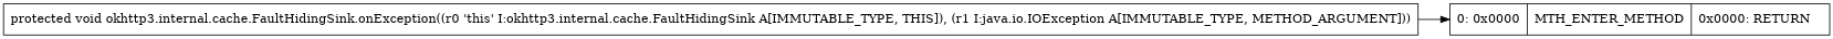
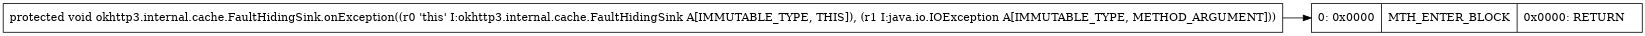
  digraph {
    rankdir=LR
    node [shape=record]
-   n1 [label="{0\:\ 0x0000|MTH_ENTER_METHOD\l|0x0000: RETURN   \l}"]
+   n1 [label="{0\:\ 0x0000|MTH_ENTER_BLOCK\l|0x0000: RETURN   \l}"]
    n2 [label="{protected void okhttp3.internal.cache.FaultHidingSink.onException((r0 'this' I:okhttp3.internal.cache.FaultHidingSink A[IMMUTABLE_TYPE, THIS]), (r1 I:java.io.IOException A[IMMUTABLE_TYPE, METHOD_ARGUMENT])) }"]
    n2 -> n1
  }
